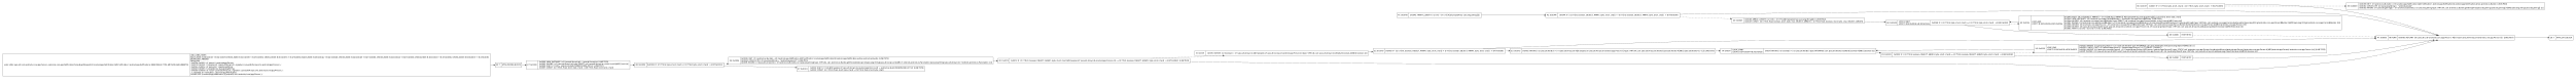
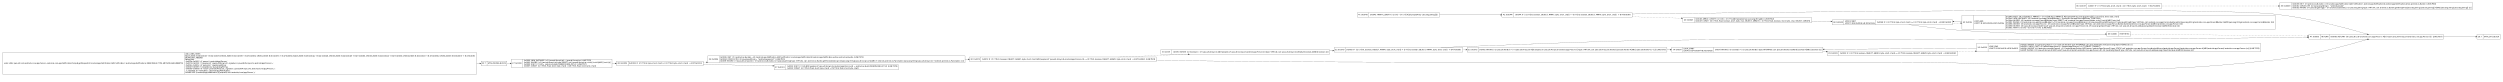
  digraph {
    fontname=Inter
    rankdir=LR
    node [fontname=Inter shape=record]
    edge [fontname=Inter]
    n1 [label="{25\:\ ?|MTH_INVOKE_BLOCK\l}"]
    n2 [label="{27\:\ 0x0000|0x0000: NEW_INSTANCE  (r0 I:java.util.ArrayList) =  java.util.ArrayList  (LINE:7570)\l0x0002: INVOKE  (r0 I:java.util.ArrayList) type: DIRECT call: java.util.ArrayList.\<init\>():void A[MD:():void (c)]\l0x0005: SGET  (r1 I:int) =  android.os.Build.VERSION.SDK_INT int  (LINE:7571)\l0x0007: CONST  (r2 I:??[int, float, short, byte, char]) = (28 ??[int, float, short, byte, char]) \l}"]
    n3 [label="{28\:\ 0x0009|0x0009: IF  (r1 I:??[int, byte, short, char]) \< (r2 I:??[int, byte, short, char])  \-\> B:37:0x0033 \l}"]
    n4 [label="{29\:\ 0x000b|0x000b: IGET  (r1 I:android.os.Bundle) = (r6 I:android.app.Notification A[D('notification' android.app.Notification)]) android.app.Notification.extras android.os.Bundle  (LINE:7572)\l0x000d: CONST_STR  (r2 I:java.lang.String) =  \"android.people.list\"  (LINE:7573)\l0x000f: INVOKE  (r1 I:java.util.ArrayList) = (r1 I:android.os.Bundle), (r2 I:java.lang.String) type: VIRTUAL call: android.os.Bundle.getParcelableArrayList(java.lang.String):java.util.ArrayList A[MD:\<T extends android.os.Parcelable\>:(java.lang.String):java.util.ArrayList\<T extends android.os.Parcelable\> (c)]\l}"]
    n5 [label="{37\:\ 0x0033|0x0033: SGET  (r1 I:int A[D('peopleList' java.util.ArrayList\<android.app.Person\>)]) =  android.os.Build.VERSION.SDK_INT int  (LINE:7579)\l0x0035: CONST  (r2 I:??[int, float, short, byte, char]) = (19 ??[int, float, short, byte, char]) \l}"]
    n6 [label="{30\:\ 0x0013|0x0013: IF  (r1 I:??[int, boolean, OBJECT, ARRAY, byte, short, char] A[D('peopleList' java.util.ArrayList\<android.app.Person\>)]) == (0 ??[int, boolean, OBJECT, ARRAY, byte, short, char])  \-\> B:47:0x0060  (LINE:7574)\l}"]
    n7 [label="{31\:\ 0x0015|0x0015: INVOKE  (r2 I:boolean) = (r1 I:java.util.ArrayList A[D('peopleList' java.util.ArrayList\<android.app.Person\>)]) type: VIRTUAL call: java.util.ArrayList.isEmpty():boolean A[MD:():boolean (c)]\l}"]
    n8 [label="{47\:\ 0x0060|RETURN\l|0x0060: RETURN  (r0 I:java.util.List\<androidx.core.app.Person\> A[D('result' java.util.ArrayList\<androidx.core.app.Person\>)])  (LINE:7587)\l}"]
    n9 [label="{32\:\ 0x0019|0x0019: IF  (r2 I:??[int, boolean, OBJECT, ARRAY, byte, short, char]) != (0 ??[int, boolean, OBJECT, ARRAY, byte, short, char])  \-\> B:47:0x0060 \l}"]
    n10 [label="{26\:\ ?|MTH_EXIT_BLOCK\l}"]
    n11 [label="{33\:\ 0x001b|0x001b: INVOKE  (r2 I:java.util.Iterator) = (r1 I:java.util.ArrayList A[D('peopleList' java.util.ArrayList\<android.app.Person\>)]) type: VIRTUAL call: java.util.ArrayList.iterator():java.util.Iterator A[MD:():java.util.Iterator\<E\> (c)] (LINE:7575)\l}"]
    n12 [label="{34\:\ 0x001f|LOOP_START\lLOOP:0: B:34:0x001f\-\>B:36:0x0025\l|0x001f: INVOKE  (r3 I:boolean) = (r2 I:java.util.Iterator) type: INTERFACE call: java.util.Iterator.hasNext():boolean A[MD:():boolean (c)]\l}"]
    n13 [label="{35\:\ 0x0023|0x0023: IF  (r3 I:??[int, boolean, OBJECT, ARRAY, byte, short, char]) == (0 ??[int, boolean, OBJECT, ARRAY, byte, short, char])  \-\> B:48:0x0060 \l}"]
    n14 [label="{36\:\ 0x0025|LOOP_END\lLOOP:0: B:34:0x001f\-\>B:36:0x0025\l|0x0025: INVOKE  (r3 I:java.lang.Object) = (r2 I:java.util.Iterator) type: INTERFACE call: java.util.Iterator.next():java.lang.Object A[MD:():E (c)]\l0x0029: CHECK_CAST (r3 I:android.app.Person) = (android.app.Person) (r3 I:??[OBJECT, ARRAY]) \l0x002b: INVOKE  (r4 I:androidx.core.app.Person) = (r3 I:android.app.Person A[D('person' android.app.Person)]) type: STATIC call: androidx.core.app.Person.fromAndroidPerson(android.app.Person):androidx.core.app.Person A[MD:(android.app.Person):androidx.core.app.Person (m)] (LINE:7576)\l0x002f: INVOKE  (r0 I:java.util.ArrayList A[D('result' java.util.ArrayList\<androidx.core.app.Person\>)]), (r4 I:java.lang.Object) type: VIRTUAL call: java.util.ArrayList.add(java.lang.Object):boolean A[MD:(E):boolean (c)]\l}"]
-   n15 [label="{48\:\ 0x0060|SYNTHETIC\l}"]
    n16 [label="{38\:\ 0x0037|0x0037: IF  (r1 I:??[int, byte, short, char]) \< (r2 I:??[int, byte, short, char])  \-\> B:47:0x0060 \l}"]
    n17 [label="{39\:\ 0x0039|0x0039: IGET  (r1 I:android.os.Bundle) = (r6 I:android.app.Notification A[D('notification' android.app.Notification)]) android.app.Notification.extras android.os.Bundle  (LINE:7580)\l0x003b: CONST_STR  (r2 I:java.lang.String) =  \"android.people\" \l0x003d: INVOKE  (r1 I:java.lang.String[]) = (r1 I:android.os.Bundle), (r2 I:java.lang.String) type: VIRTUAL call: android.os.Bundle.getStringArray(java.lang.String):java.lang.String[] A[MD:(java.lang.String):java.lang.String[] (c)]\l}"]
    n18 [label="{41\:\ 0x0043|0x0043: ARRAY_LENGTH  (r2 I:int) = (r1 I:??[] A[D('peopleArray' java.lang.String[])]) \l}"]
    n19 [label="{42\:\ 0x0044|0x0044: IF  (r2 I:??[int, boolean, OBJECT, ARRAY, byte, short, char]) == (0 ??[int, boolean, OBJECT, ARRAY, byte, short, char])  \-\> B:47:0x0060 \l}"]
    n20 [label="{43\:\ 0x0046|0x0046: ARRAY_LENGTH  (r2 I:int) = (r1 I:??[] A[D('peopleArray' java.lang.String[])])  (LINE:7582)\l0x0047: CONST  (r3 I:??[int, float, boolean, short, byte, char, OBJECT, ARRAY]) = (0 ??[int, float, boolean, short, byte, char, OBJECT, ARRAY]) \l}"]
    n21 [label="{44\:\ 0x0048|LOOP_START\lLOOP:1: B:44:0x0048\-\>B:45:0x004a\l|0x0048: IF  (r3 I:??[int, byte, short, char]) \>= (r2 I:??[int, byte, short, char])  \-\> B:49:0x0060 \l}"]
    n22 [label="{45\:\ 0x004a|LOOP_END\lLOOP:1: B:44:0x0048\-\>B:45:0x004a\l|0x004a: AGET  (r4 I:??[OBJECT, ARRAY]) = (r1 I:??[OBJECT, ARRAY][] A[D('peopleArray' java.lang.String[])]), (r3 I:??[int, short, byte, char]) \l0x004c: NEW_INSTANCE  (r5 I:androidx.core.app.Person$Builder) =  androidx.core.app.Person$Builder  (LINE:7583)\l0x004e: INVOKE  (r5 I:androidx.core.app.Person$Builder) type: DIRECT call: androidx.core.app.Person.Builder.\<init\>():void A[MD:():void (m)]\l0x0051: INVOKE  (r5 I:androidx.core.app.Person$Builder) = (r5 I:androidx.core.app.Person$Builder), (r4 I:java.lang.String A[D('personUri' java.lang.String)]) type: VIRTUAL call: androidx.core.app.Person.Builder.setUri(java.lang.String):androidx.core.app.Person$Builder A[MD:(java.lang.String):androidx.core.app.Person$Builder (m)]\l0x0055: INVOKE  (r5 I:androidx.core.app.Person) = (r5 I:androidx.core.app.Person$Builder) type: VIRTUAL call: androidx.core.app.Person.Builder.build():androidx.core.app.Person A[MD:():androidx.core.app.Person (m)]\l0x0059: INVOKE  (r0 I:java.util.ArrayList A[D('result' java.util.ArrayList\<androidx.core.app.Person\>)]), (r5 I:java.lang.Object) type: VIRTUAL call: java.util.ArrayList.add(java.lang.Object):boolean A[MD:(E):boolean (c)]\l0x005c: ARITH  (r3 I:int) = (r3 I:int) + (1 int)  (LINE:7582)\l}"]
    n23 [label="{49\:\ 0x0060|SYNTHETIC\l}"]
    n24 [label="{public static java.util.List\<androidx.core.app.Person\> androidx.core.app.NotificationCompat.getPeople((r6 I:android.app.Notification A[D('notification' android.app.Notification), IMMUTABLE_TYPE, METHOD_ARGUMENT]))  | USE_LINES_HINTS\lBACK_EDGE: B:36:0x0025 \-\> B:34:0x001f, CROSS_EDGE: B:32:0x0019 \-\> B:47:0x0060, CROSS_EDGE: B:30:0x0013 \-\> B:47:0x0060, BACK_EDGE: B:45:0x004a \-\> B:44:0x0048, CROSS_EDGE: B:44:0x0048 \-\> B:47:0x0060, CROSS_EDGE: B:42:0x0044 \-\> B:47:0x0060, CROSS_EDGE: B:40:0x0041 \-\> B:47:0x0060, CROSS_EDGE: B:38:0x0037 \-\> B:47:0x0060\lINLINE_NOT_NEEDED\lDebug Info:\l  0x002b\-0x0032: r3 'person' Landroid\/app\/Person;\l  0x0013\-0x0033: r1 'peopleList' Ljava\/util\/ArrayList;, signature: Ljava\/util\/ArrayList\<Landroid\/app\/Person;\>;\l  0x004c\-0x005c: r4 'personUri' Ljava\/lang\/String;\l  0x0041\-0x005f: r1 'peopleArray' [Ljava\/lang\/String;\l  0x0005\-0x0060: r0 'result' Ljava\/util\/ArrayList;, signature: Ljava\/util\/ArrayList\<Landroidx\/core\/app\/Person;\>;\l  \-1 \-0x0060: r6 'notification' Landroid\/app\/Notification;\lSIGNATURE: (Landroid\/app\/Notification;)Ljava\/util\/List\<Landroidx\/core\/app\/Person;\>;\l}"]
    n1 -> n2
    n2 -> n3
    n3 -> n4 [style=dashed]
    n3 -> n5
    n4 -> n6
    n6 -> n7 [style=dashed]
    n6 -> n8
    n7 -> n9
    n8 -> n10
    n9 -> n8
    n9 -> n11 [style=dashed]
    n11 -> n12
    n12 -> n13
    n13 -> n14 [style=dashed]
-   n13 -> n15
    n14 -> n12
-   n15 -> n8
-   n16 -> n8
    n16 -> n17 [style=dashed]
    n18 -> n19
    n19 -> n8
    n19 -> n20 [style=dashed]
    n20 -> n21
    n21 -> n22 [style=dashed]
    n21 -> n23
    n22 -> n21
    n23 -> n8 [style=dashed]
    n24 -> n1
  }
